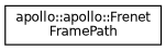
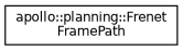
  digraph {
    rankdir=TB
-   n1 [color=black fillcolor=white fontname=Helvetica fontsize=10 height=0.2 label="apollo::apollo::Frenet\lFramePath" shape=record style=filled width=0.4]
+   n1 [color=black fillcolor=white fontname=Helvetica fontsize=10 height=0.2 label="apollo::planning::Frenet\lFramePath" shape=record style=filled width=0.4]
  }
